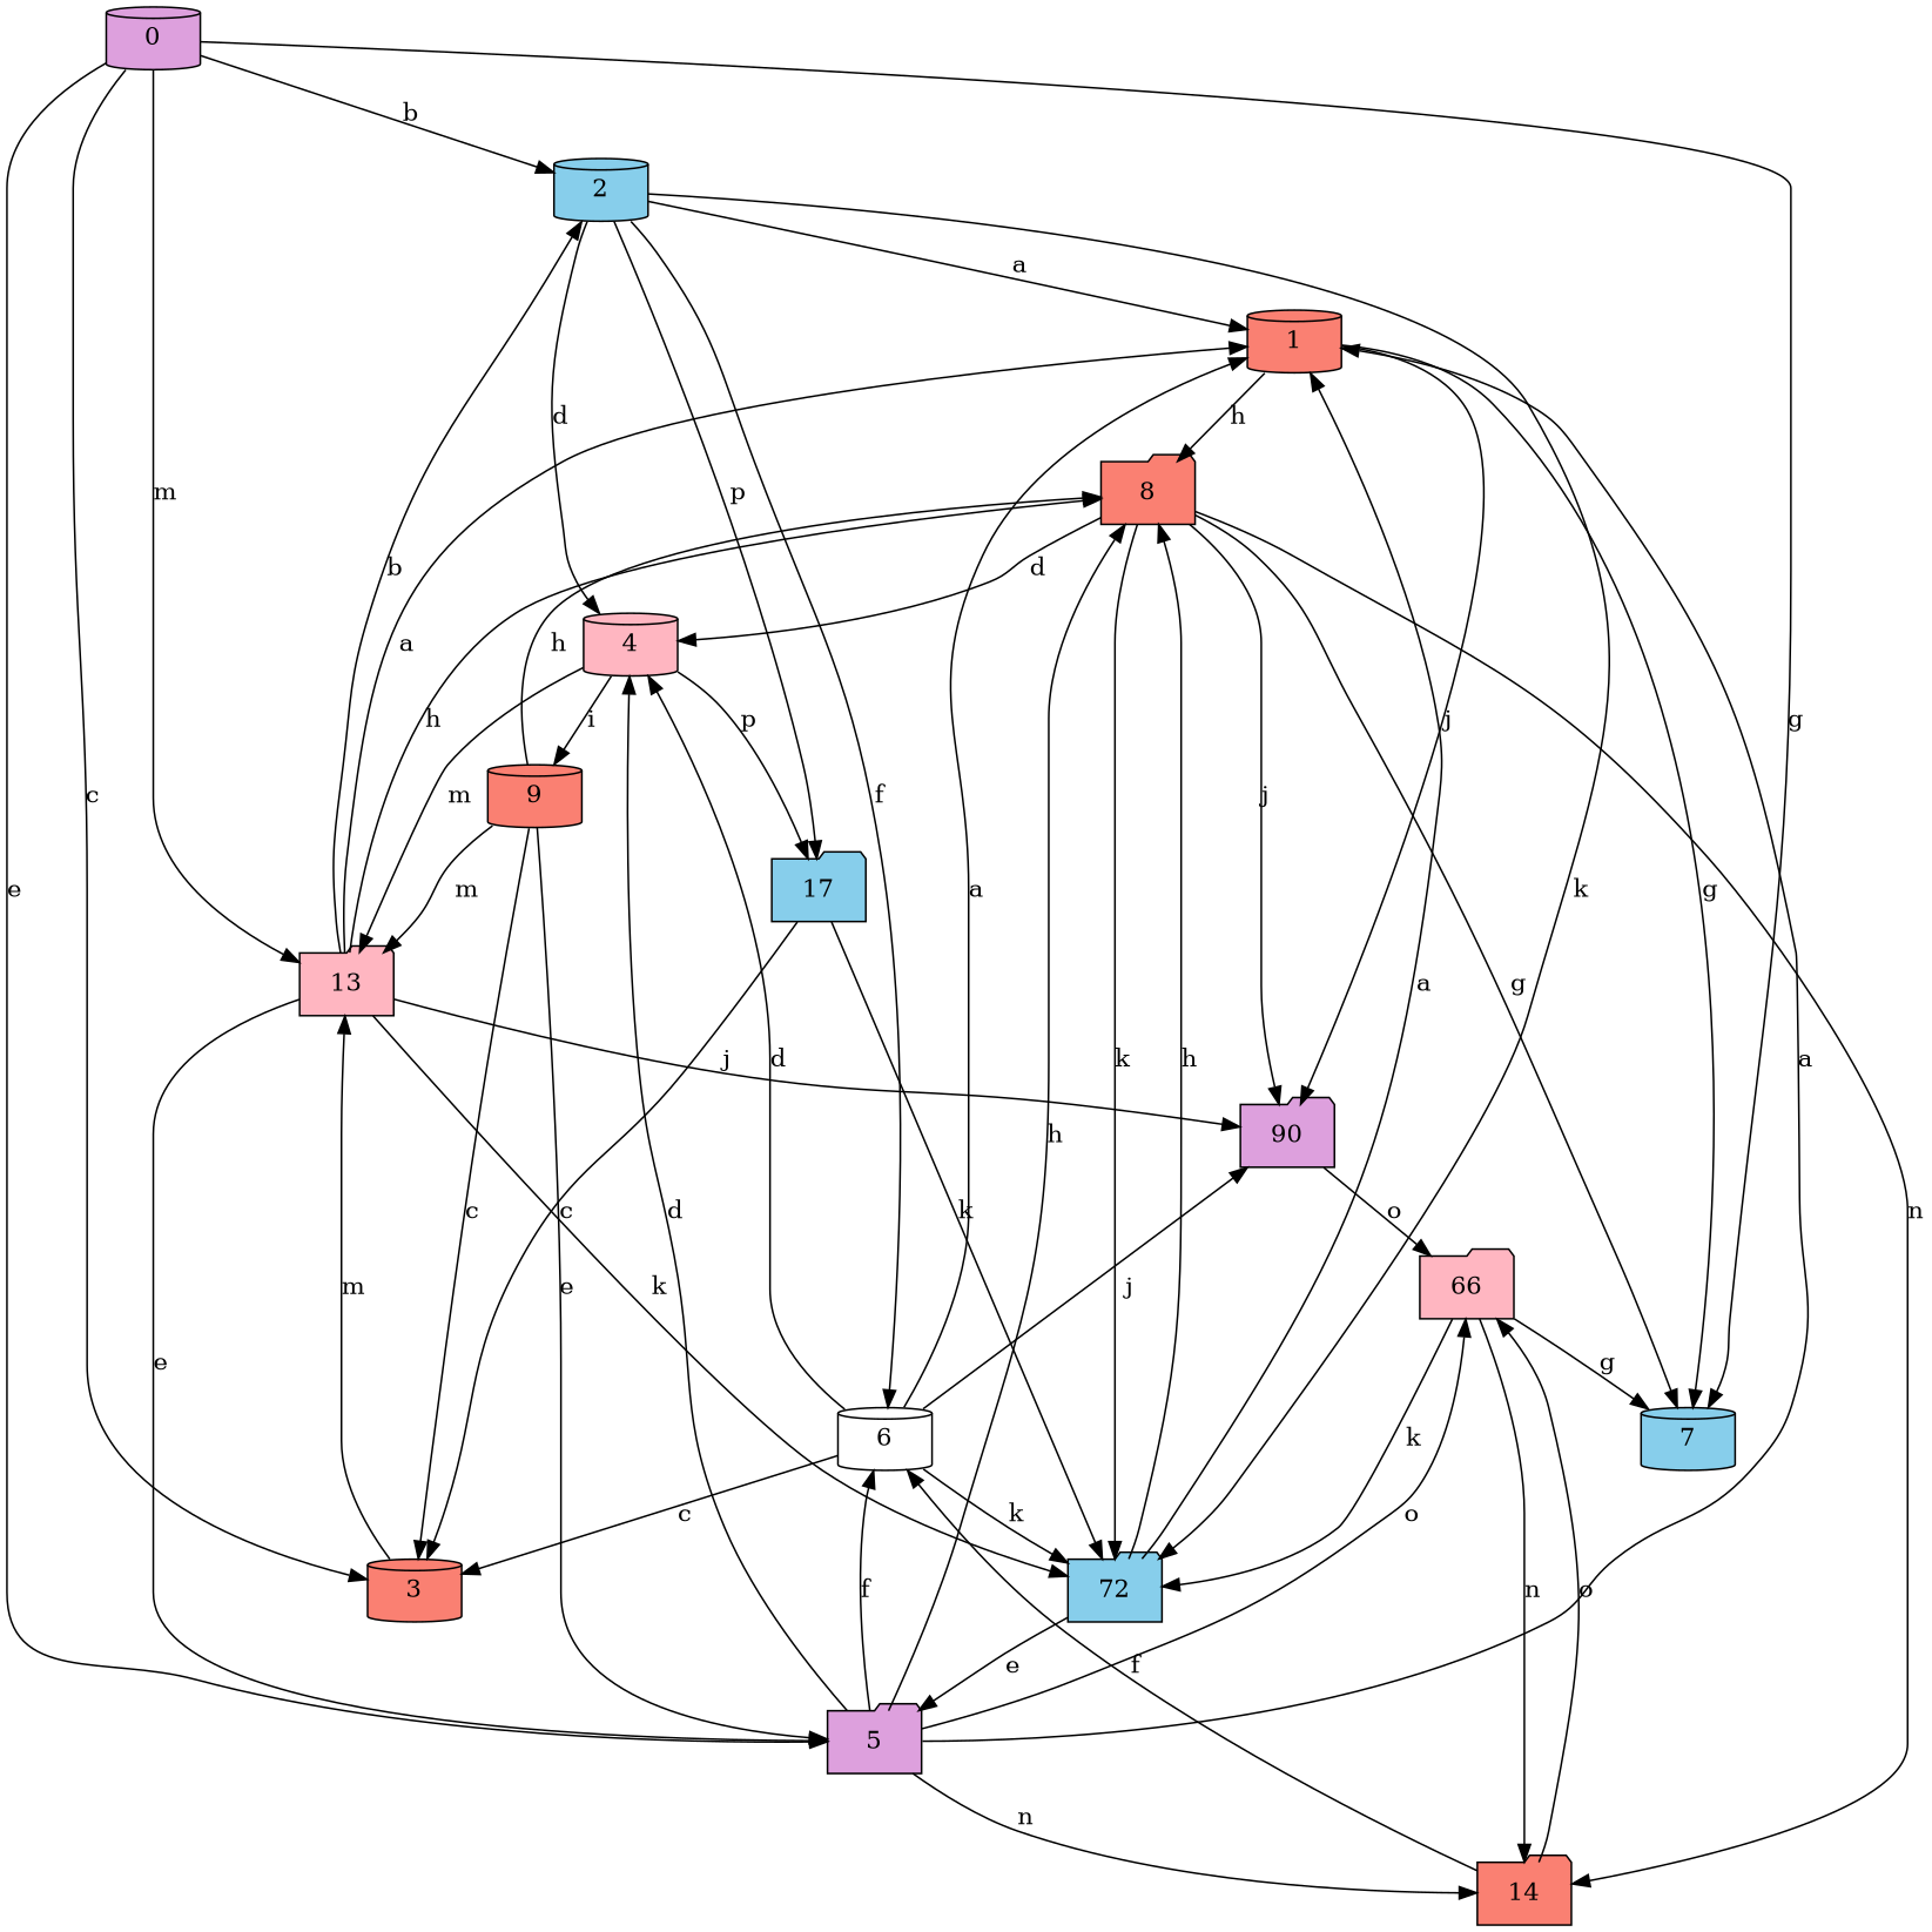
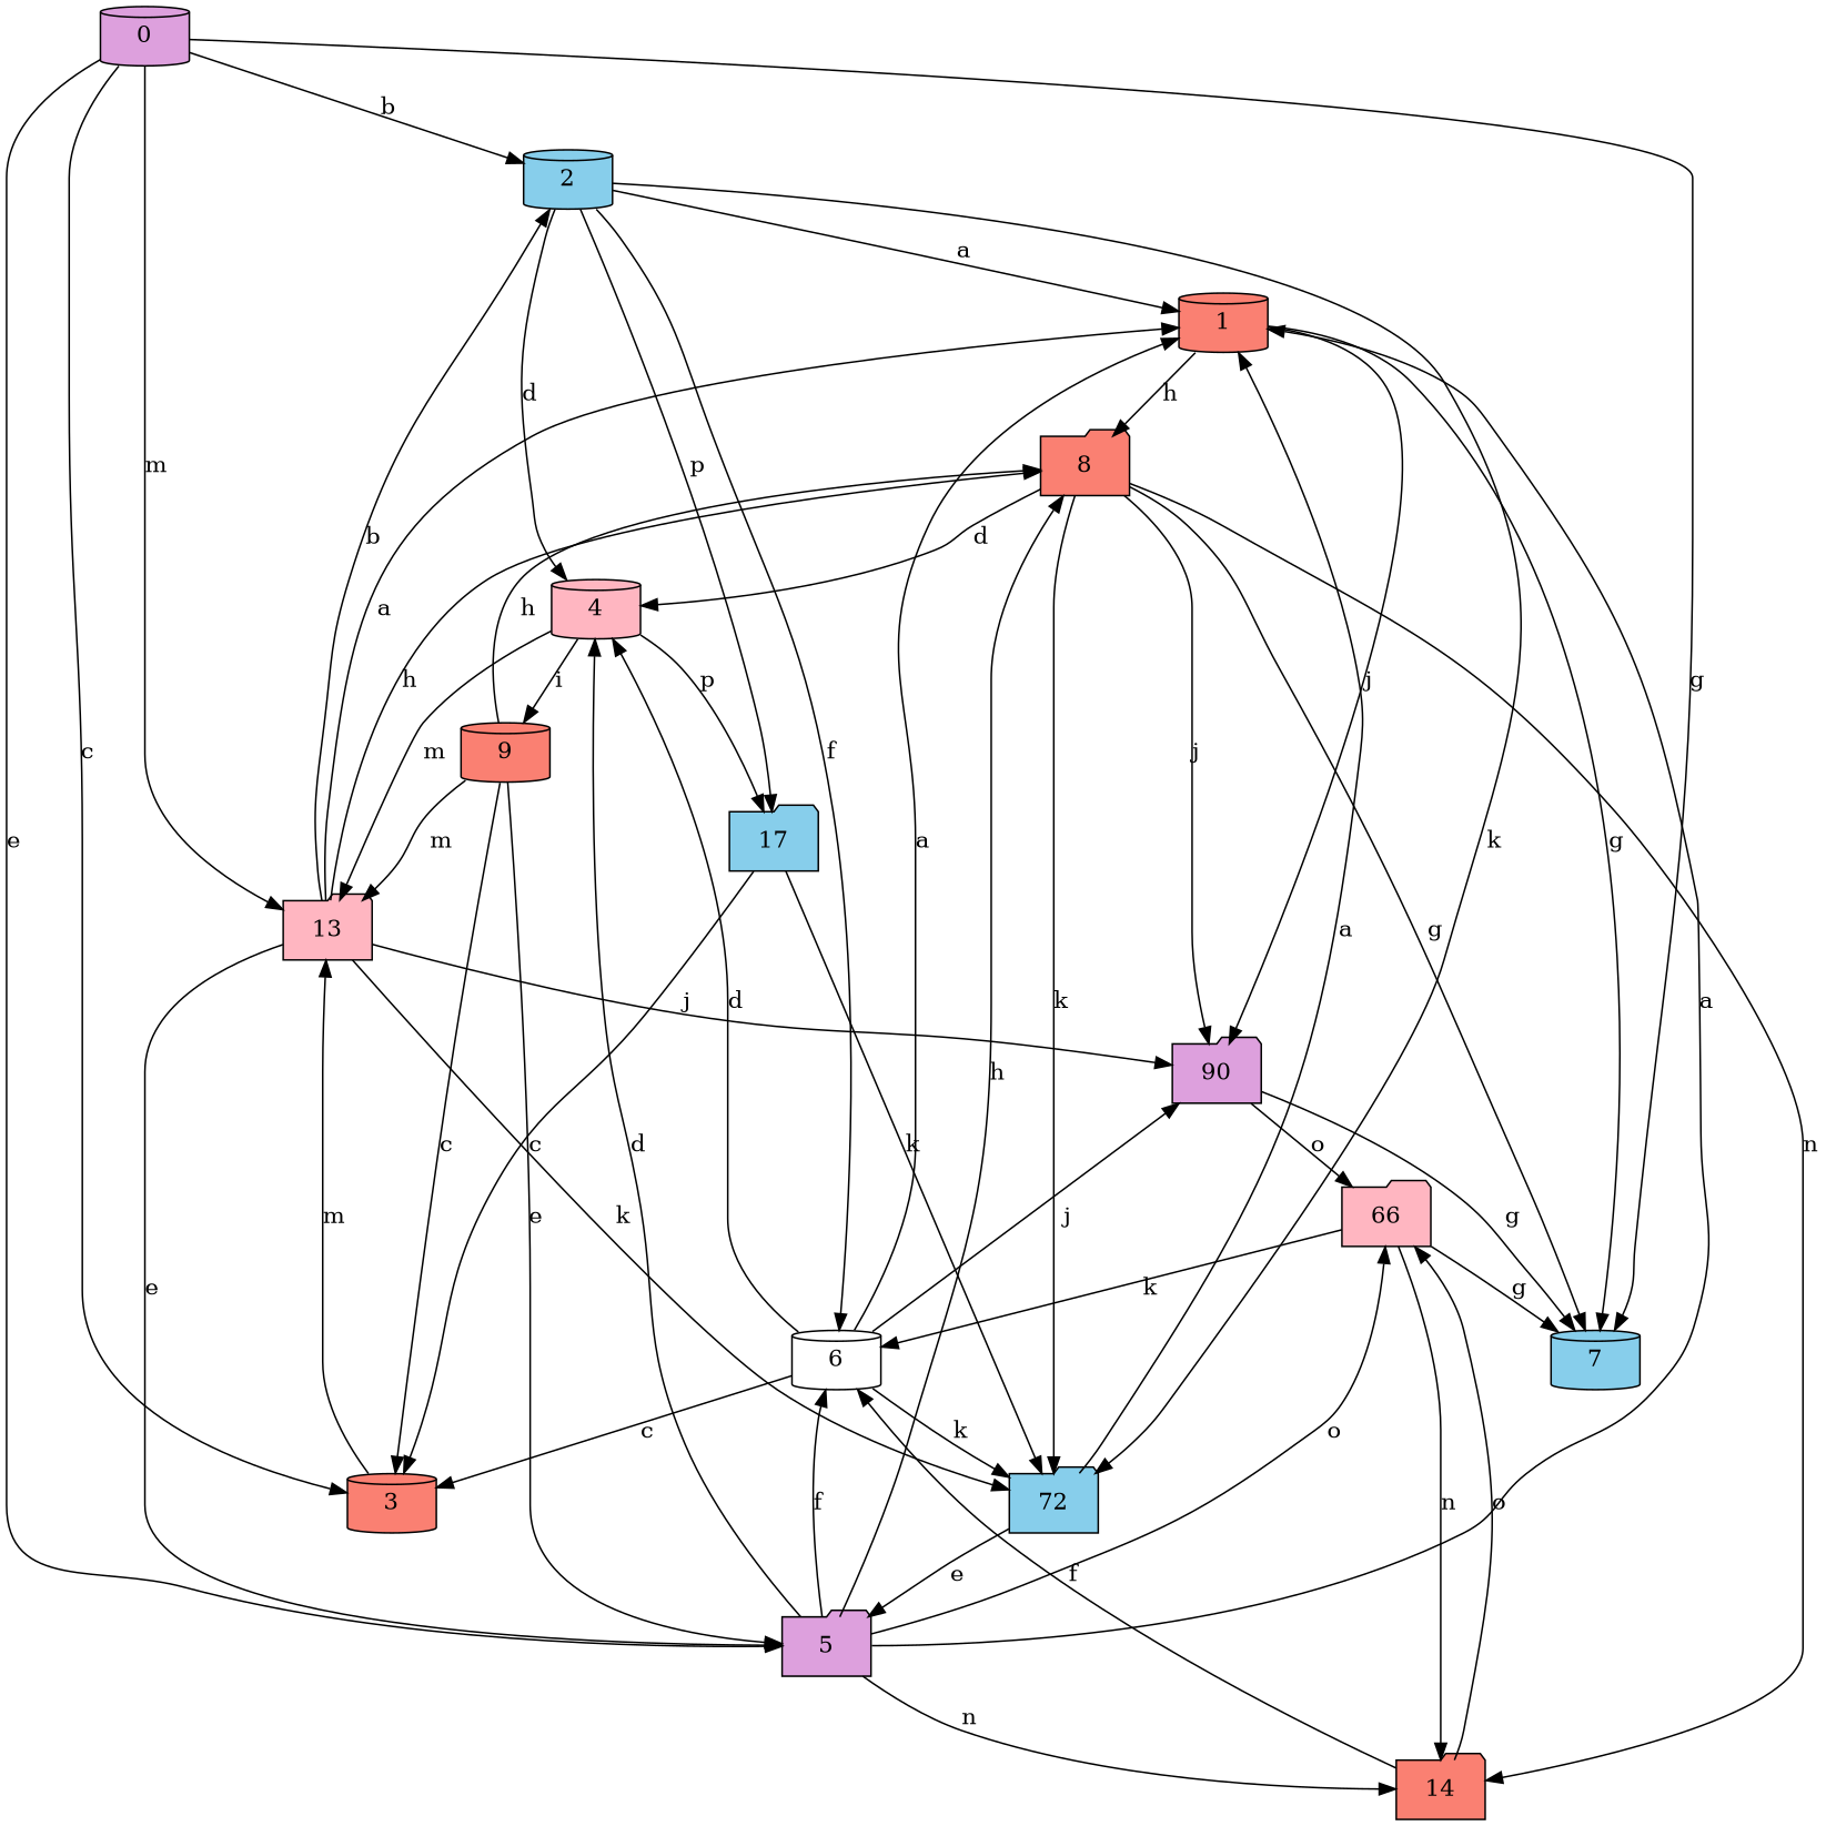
  strict digraph {
    node [fillcolor=salmon shape=cylinder style=filled]
    0 [fillcolor=plum]
    2 [fillcolor=skyblue]
    3
    5 [fillcolor=plum shape=folder]
    7 [fillcolor=skyblue]
    13 [fillcolor=lightpink shape=folder]
    1
    4 [fillcolor=lightpink]
    6 [fillcolor=white]
    n10 [fillcolor=skyblue label=72 shape=folder]
    17 [fillcolor=skyblue shape=folder]
    8 [shape=folder]
    14 [shape=folder]
    n14 [fillcolor=lightpink label=66 shape=folder]
    n15 [fillcolor=plum label=90 shape=folder]
    9
    0 -> 2 [label=b]
    0 -> 3 [label=c]
    0 -> 5 [label=e]
    0 -> 7 [label=g]
    0 -> 13 [label=m]
    2 -> 1 [label=a]
    2 -> 4 [label=d]
    2 -> 6 [label=f]
    2 -> n10 [label=k]
    2 -> 17 [label=p]
    3 -> 13 [label=m]
    5 -> 1 [label=a]
    5 -> 4 [label=d]
    5 -> 6 [label=f]
    5 -> 8 [label=h]
    5 -> 14 [label=n]
    5 -> n14 [label=o]
    13 -> 2 [label=b]
    13 -> 5 [label=e]
    13 -> 1 [label=a]
    13 -> n10 [label=k]
    13 -> 8 [label=h]
    13 -> n15 [label=j]
    1 -> 7 [label=g]
    1 -> 8 [label=h]
    1 -> n15 [label=j]
    4 -> 13 [label=m]
    4 -> 17 [label=p]
    4 -> 9 [label=i]
    6 -> 3 [label=c]
    6 -> 1 [label=a]
    6 -> 4 [label=d]
    6 -> n10 [label=k]
    6 -> n15 [label=j]
    n10 -> 5 [label=e]
    n10 -> 1 [label=a]
-   n10 -> 8 [label=h]
    17 -> 3 [label=c]
    17 -> n10 [label=k]
    8 -> 7 [label=g]
    8 -> 4 [label=d]
    8 -> n10 [label=k]
    8 -> 14 [label=n]
    8 -> n15 [label=j]
    14 -> 6 [label=f]
    14 -> n14 [label=o]
    n14 -> 7 [label=g]
-   n14 -> n10 [label=k]
+   n14 -> 6 [label=k]
    n14 -> 14 [label=n]
+   n15 -> 7 [label=g]
    n15 -> n14 [label=o]
    9 -> 3 [label=c]
    9 -> 5 [label=e]
    9 -> 13 [label=m]
    9 -> 8 [label=h]
  }
